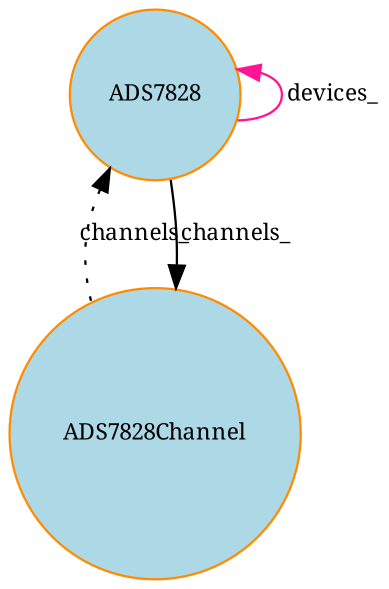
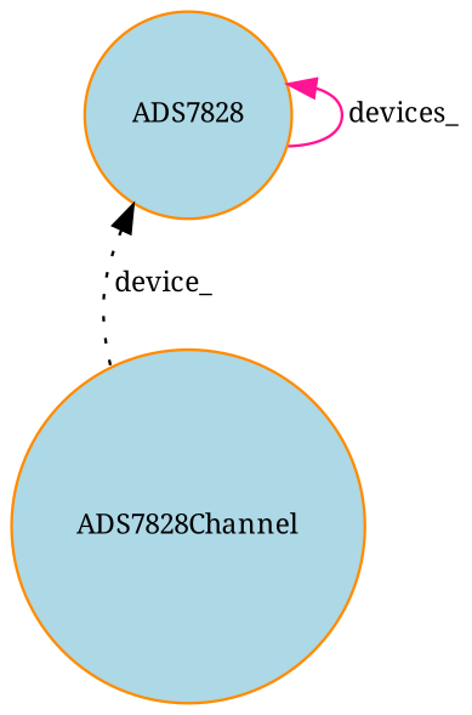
  digraph {
    fontname="Noto Serif"
    node [color=darkorange fillcolor=lightblue fontname="Noto Serif" fontsize=10 shape=circle style=filled]
    edge [color=black dir=back fontname="Noto Serif" fontsize=10 labelfontname=FreeSans labelfontsize=10 style=solid]
    n1 [fontcolor=black height=0.2 label=ADS7828 width=0.4]
    n2 [height=0.2 label=ADS7828Channel width=0.4]
    n1 -> n1 [color=deeppink label=" devices_"]
-   n1 -> n2 [label=" channels_" style=dotted]
-   n2 -> n1 [label=" channels_"]
+   n1 -> n2 [label=" device_" style=dotted]
  }
